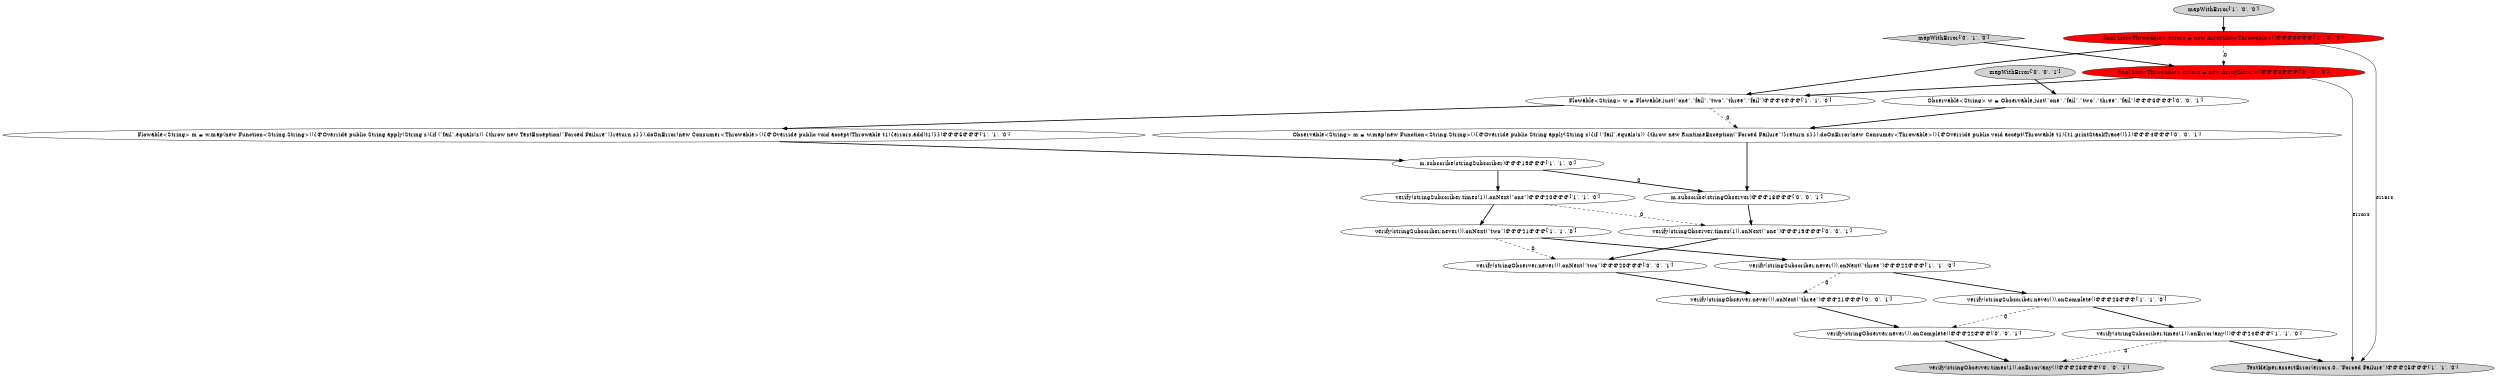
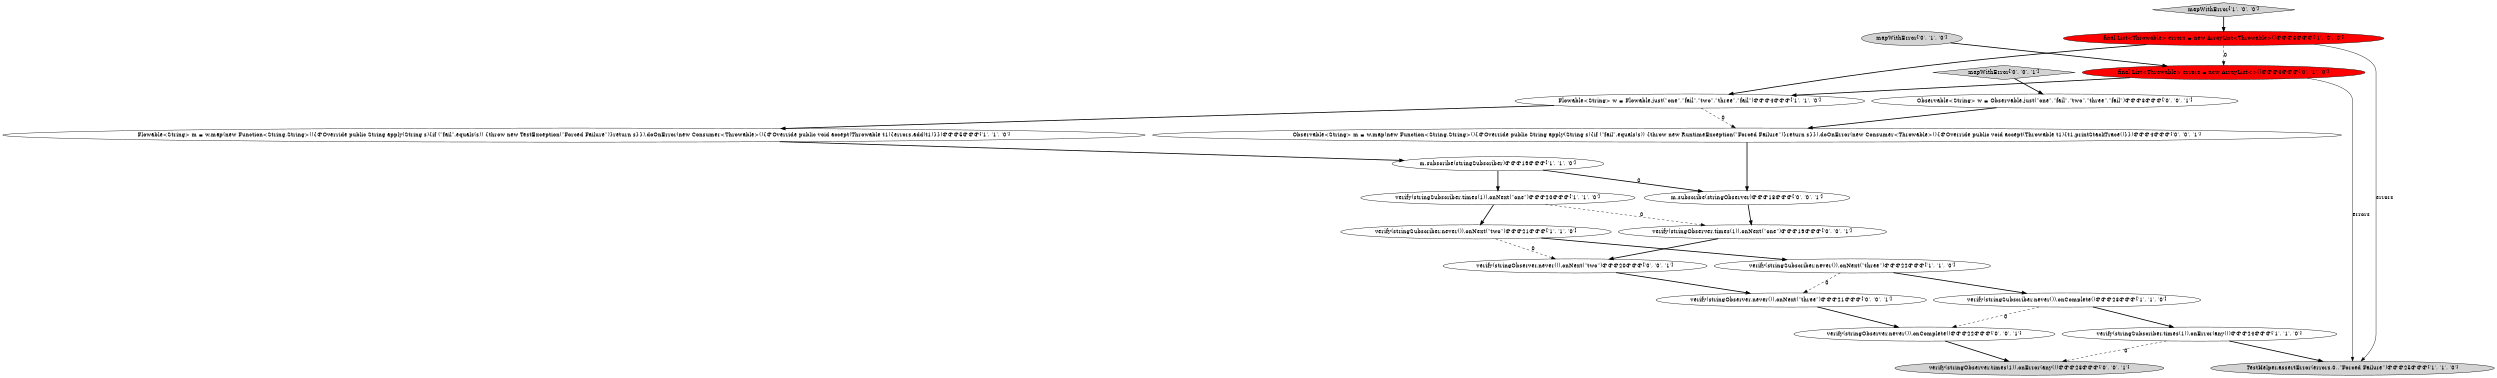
  digraph {
    node [fillcolor=white shape=ellipse style=filled]
    edge [style=bold]
    n1 [label="verify(stringSubscriber,never()).onNext(\"two\")@@@21@@@['1', '1', '0']"]
    n2 [label="verify(stringObserver,never()).onNext(\"two\")@@@20@@@['0', '0', '1']"]
    n3 [label="verify(stringSubscriber,never()).onNext(\"three\")@@@22@@@['1', '1', '0']"]
    n4 [label="verify(stringObserver,never()).onNext(\"three\")@@@21@@@['0', '0', '1']"]
    n5 [label="verify(stringSubscriber,never()).onComplete()@@@23@@@['1', '1', '0']"]
    n6 [label="verify(stringObserver,never()).onComplete()@@@22@@@['0', '0', '1']"]
    n7 [fillcolor=lightgray label="verify(stringObserver,times(1)).onError(any())@@@23@@@['0', '0', '1']"]
    n8 [label="Observable<String> w = Observable.just(\"one\",\"fail\",\"two\",\"three\",\"fail\")@@@3@@@['0', '0', '1']"]
    n9 [label="Observable<String> m = w.map(new Function<String,String>(){@Override public String apply(String s){if (\"fail\".equals(s)) {throw new RuntimeException(\"Forced Failure\")}return s}}).doOnError(new Consumer<Throwable>(){@Override public void accept(Throwable t1){t1.printStackTrace()}})@@@4@@@['0', '0', '1']"]
    n10 [label="m.subscribe(stringObserver)@@@18@@@['0', '0', '1']"]
-   n11 [fillcolor=lightgray label="mapWithError['1', '0', '0']"]
+   n11 [fillcolor=lightgray label="mapWithError['1', '0', '0']" shape=diamond]
    n12 [fillcolor=red label="final List<Throwable> errors = new ArrayList<Throwable>()@@@3@@@['1', '0', '0']"]
    n13 [fillcolor=red label="final List<Throwable> errors = new ArrayList<>()@@@3@@@['0', '1', '0']"]
    n14 [fillcolor=lightgray label="TestHelper.assertError(errors,0,,\"Forced Failure\")@@@25@@@['1', '1', '0']"]
    n15 [label="Flowable<String> w = Flowable.just(\"one\",\"fail\",\"two\",\"three\",\"fail\")@@@4@@@['1', '1', '0']"]
    n16 [label="Flowable<String> m = w.map(new Function<String,String>(){@Override public String apply(String s){if (\"fail\".equals(s)) {throw new TestException(\"Forced Failure\")}return s}}).doOnError(new Consumer<Throwable>(){@Override public void accept(Throwable t1){errors.add(t1)}})@@@5@@@['1', '1', '0']"]
    n17 [label="m.subscribe(stringSubscriber)@@@19@@@['1', '1', '0']"]
    n18 [label="verify(stringSubscriber,times(1)).onNext(\"one\")@@@20@@@['1', '1', '0']"]
    n19 [label="verify(stringObserver,times(1)).onNext(\"one\")@@@19@@@['0', '0', '1']"]
    n20 [label="verify(stringSubscriber,times(1)).onError(any())@@@24@@@['1', '1', '0']"]
-   n21 [fillcolor=lightgray label="mapWithError['0', '0', '1']"]
-   n22 [fillcolor=lightgray label="mapWithError['0', '1', '0']" shape=diamond]
+   n21 [fillcolor=lightgray label="mapWithError['0', '0', '1']" shape=diamond]
+   n22 [fillcolor=lightgray label="mapWithError['0', '1', '0']"]
    n1 -> n2 [label=0 style=dashed]
    n1 -> n3
    n2 -> n4
    n3 -> n4 [label=0 style=dashed]
    n3 -> n5
    n4 -> n6
    n5 -> n6 [label=0 style=dashed]
    n5 -> n20
    n6 -> n7
    n8 -> n9
    n9 -> n10
    n10 -> n19
    n11 -> n12
    n12 -> n13 [label=0 style=dashed]
    n12 -> n14 [label=errors style=solid]
    n12 -> n15
    n13 -> n14 [label=errors style=solid]
    n13 -> n15
    n15 -> n9 [label=0 style=dashed]
    n15 -> n16
    n16 -> n17
    n17 -> n10 [label=0]
    n17 -> n18
    n18 -> n1
    n18 -> n19 [label=0 style=dashed]
    n19 -> n2
    n20 -> n7 [label=0 style=dashed]
    n20 -> n14
    n21 -> n8
    n22 -> n13
  }
